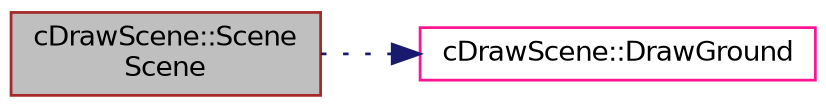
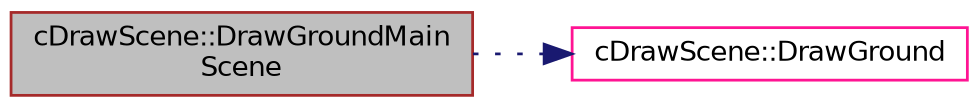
  digraph {
    rankdir=LR
    node [fontname=Helvetica fontsize=10 shape=record style=filled]
-   n1 [color=brown fillcolor=grey75 fontcolor=black height=0.2 label="cDrawScene::Scene\lScene" width=0.4]
+   n1 [color=brown fillcolor=grey75 fontcolor=black height=0.2 label="cDrawScene::DrawGroundMain\lScene" width=0.4]
    n2 [color=deeppink fillcolor=white height=0.2 label="cDrawScene::DrawGround" width=0.4]
    n1 -> n2 [color=midnightblue fontname=Helvetica fontsize=10 labelfontname=Helvetica labelfontsize=10 style=dotted]
  }
